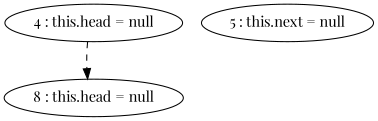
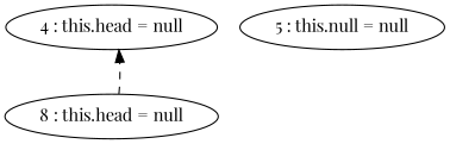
  digraph {
    fontname="Playfair Display"
    node [fontname="Playfair Display"]
    "4 : this.head = null"
    "8 : this.head = null"
-   "5 : this.next = null"
-   "4 : this.head = null" -> "8 : this.head = null" [style=dashed fontname="Playfair Display"]
+   "5 : this.next = null" [label="5 : this.null = null"]
+   "8 : this.head = null" -> "4 : this.head = null" [style=dashed fontname="Playfair Display"]
  }
